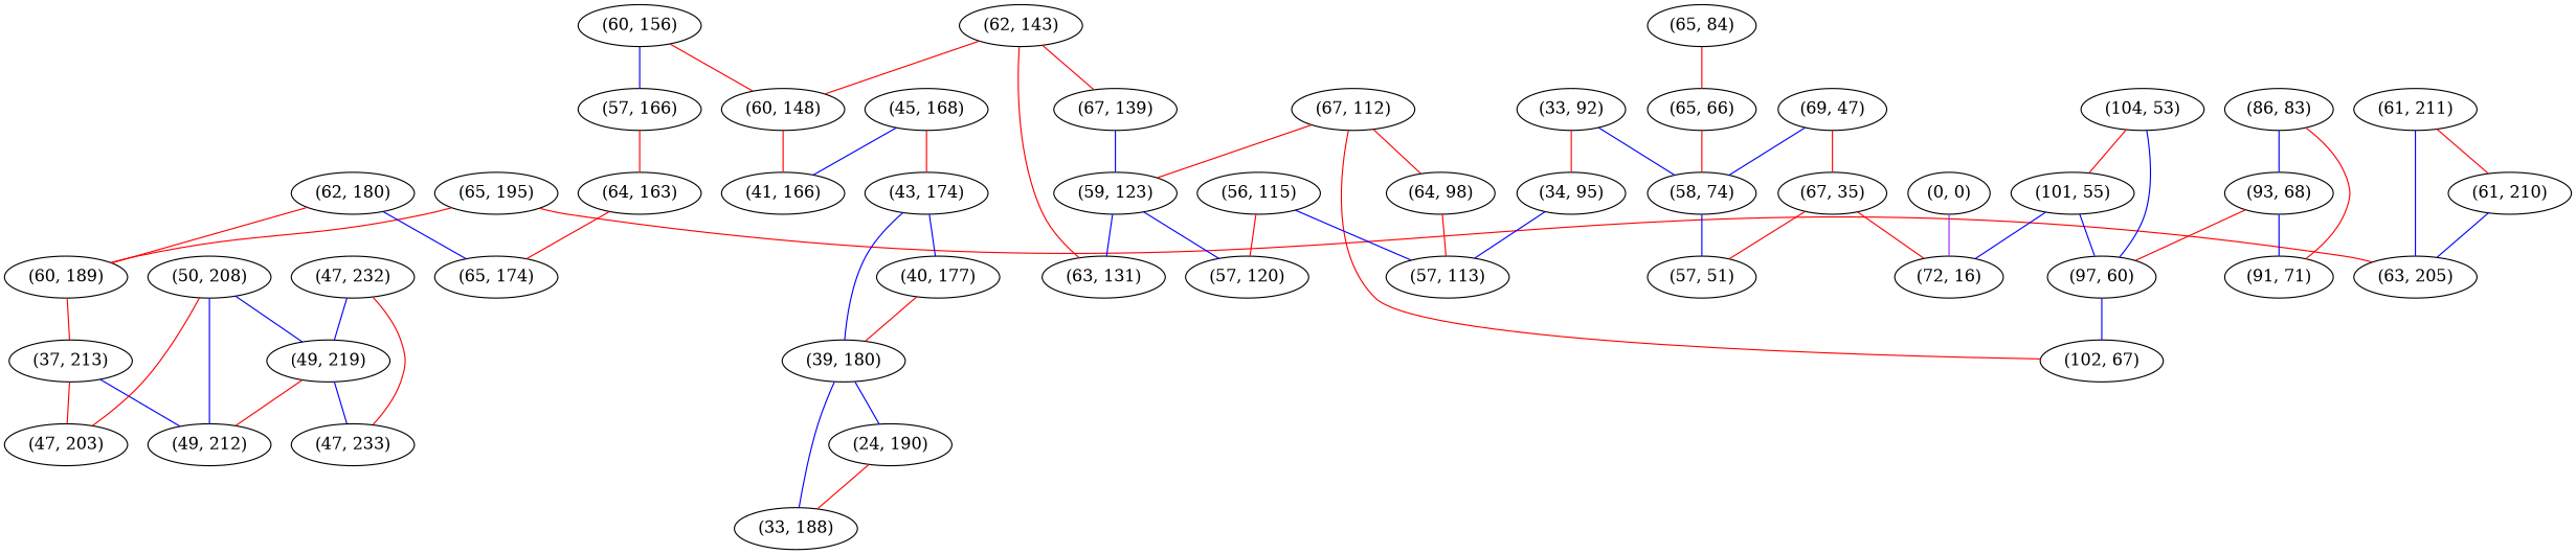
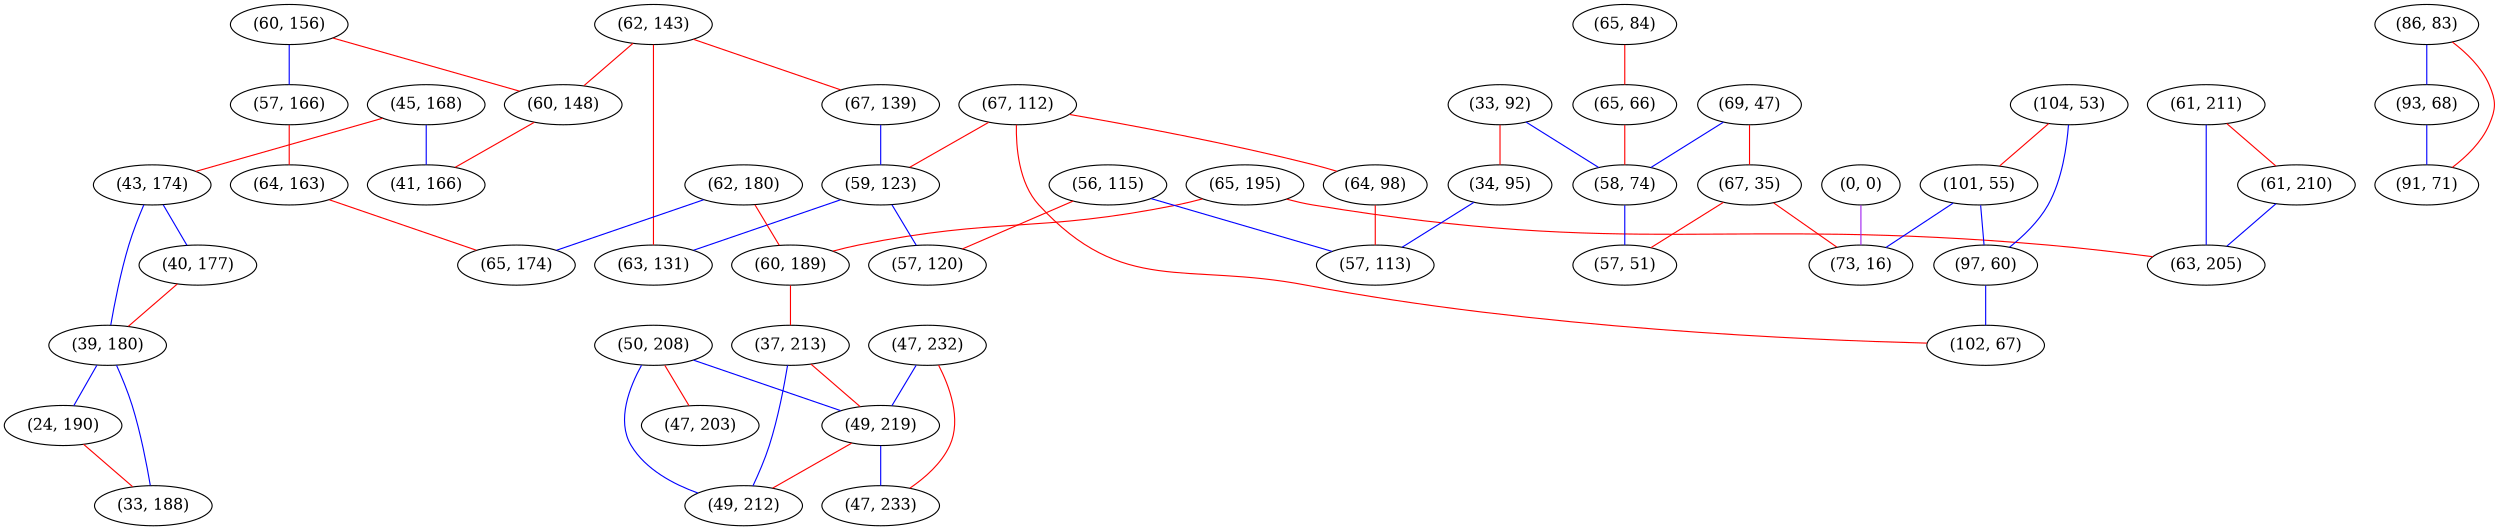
  graph {
    fontname="DejaVu Serif"
    node [fontname="DejaVu Serif"]
    edge [color=red fontname="DejaVu Serif" weight=1]
    "(65, 195)"
    "(60, 189)"
    "(63, 205)"
    "(37, 213)"
    "(62, 143)"
    "(60, 148)"
    "(67, 139)"
    "(63, 131)"
    "(41, 166)"
    "(59, 123)"
    "(33, 92)"
    "(34, 95)"
    "(58, 74)"
    "(57, 113)"
    "(57, 51)"
    "(62, 180)"
    "(65, 174)"
    "(61, 211)"
    "(61, 210)"
    "(60, 156)"
    "(57, 166)"
    "(64, 163)"
    "(104, 53)"
    "(101, 55)"
    "(97, 60)"
-   "(72, 16)"
+   "(72, 16)" [label="(73, 16)"]
    "(102, 67)"
    "(86, 83)"
    "(93, 68)"
    "(91, 71)"
    "(65, 84)"
    "(65, 66)"
    "(50, 208)"
    "(49, 219)"
    "(47, 203)"
    "(49, 212)"
    "(47, 233)"
    "(47, 232)"
    "(45, 168)"
    "(43, 174)"
    "(40, 177)"
    "(39, 180)"
    "(67, 112)"
    "(64, 98)"
    "(57, 120)"
    "(69, 47)"
    "(67, 35)"
    "(24, 190)"
    "(33, 188)"
    "(56, 115)"
    "(0, 0)"
    "(65, 195)" -- "(60, 189)"
    "(65, 195)" -- "(63, 205)"
    "(60, 189)" -- "(37, 213)"
-   "(37, 213)" -- "(47, 203)"
+   "(37, 213)" -- "(49, 219)"
    "(37, 213)" -- "(49, 212)" [color=blue weight=3]
    "(62, 143)" -- "(60, 148)"
    "(62, 143)" -- "(67, 139)"
    "(62, 143)" -- "(63, 131)"
    "(60, 148)" -- "(41, 166)"
    "(67, 139)" -- "(59, 123)" [color=blue weight=3]
    "(59, 123)" -- "(63, 131)" [color=blue weight=3]
    "(59, 123)" -- "(57, 120)" [color=blue weight=3]
    "(33, 92)" -- "(34, 95)"
    "(33, 92)" -- "(58, 74)" [color=blue weight=3]
    "(34, 95)" -- "(57, 113)" [color=blue weight=3]
    "(58, 74)" -- "(57, 51)" [color=blue weight=3]
    "(62, 180)" -- "(60, 189)"
    "(62, 180)" -- "(65, 174)" [color=blue weight=3]
    "(61, 211)" -- "(63, 205)" [color=blue weight=3]
    "(61, 211)" -- "(61, 210)"
    "(61, 210)" -- "(63, 205)" [color=blue weight=3]
    "(60, 156)" -- "(60, 148)"
    "(60, 156)" -- "(57, 166)" [color=blue weight=3]
    "(57, 166)" -- "(64, 163)"
    "(64, 163)" -- "(65, 174)"
    "(104, 53)" -- "(101, 55)"
    "(104, 53)" -- "(97, 60)" [color=blue weight=3]
    "(101, 55)" -- "(97, 60)" [color=blue weight=3]
    "(101, 55)" -- "(72, 16)" [color=blue weight=3]
    "(97, 60)" -- "(102, 67)" [color=blue weight=3]
    "(86, 83)" -- "(93, 68)" [color=blue weight=3]
    "(86, 83)" -- "(91, 71)"
-   "(93, 68)" -- "(97, 60)"
    "(93, 68)" -- "(91, 71)" [color=blue weight=3]
    "(65, 84)" -- "(65, 66)"
    "(65, 66)" -- "(58, 74)"
    "(50, 208)" -- "(49, 219)" [color=blue weight=3]
    "(50, 208)" -- "(47, 203)"
    "(50, 208)" -- "(49, 212)" [color=blue weight=3]
    "(49, 219)" -- "(49, 212)"
    "(49, 219)" -- "(47, 233)" [color=blue weight=3]
    "(47, 232)" -- "(49, 219)" [color=blue weight=3]
    "(47, 232)" -- "(47, 233)"
    "(45, 168)" -- "(41, 166)" [color=blue weight=3]
    "(45, 168)" -- "(43, 174)"
    "(43, 174)" -- "(40, 177)" [color=blue weight=3]
    "(43, 174)" -- "(39, 180)" [color=blue weight=3]
    "(40, 177)" -- "(39, 180)"
    "(39, 180)" -- "(24, 190)" [color=blue weight=3]
    "(39, 180)" -- "(33, 188)" [color=blue weight=3]
    "(67, 112)" -- "(59, 123)"
    "(67, 112)" -- "(102, 67)"
    "(67, 112)" -- "(64, 98)"
    "(64, 98)" -- "(57, 113)"
    "(69, 47)" -- "(58, 74)" [color=blue weight=3]
    "(69, 47)" -- "(67, 35)"
    "(67, 35)" -- "(57, 51)"
    "(67, 35)" -- "(72, 16)"
    "(24, 190)" -- "(33, 188)"
    "(56, 115)" -- "(57, 113)" [color=blue weight=3]
    "(56, 115)" -- "(57, 120)"
    "(0, 0)" -- "(72, 16)" [color=purple weight=4]
  }
